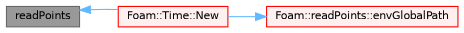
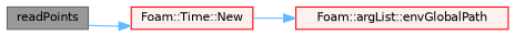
  digraph {
    rankdir=LR
    node [color=red fillcolor="#FFF0F0" fontname=Helvetica fontsize=10 shape=box style=filled]
    edge [color=steelblue1 fontname=Helvetica fontsize=10 labelfontname=Helvetica labelfontsize=10 style=solid]
    n1 [color=gray40 fillcolor=grey60 fontcolor=black height=0.2 label=readPoints width=0.4]
    n2 [height=0.2 label="Foam::Time::New" width=0.4]
-   n3 [height=0.2 label="Foam::readPoints::envGlobalPath" width=0.4]
-   n2 -> n1
+   n3 [height=0.2 label="Foam::argList::envGlobalPath" width=0.4]
+   n1 -> n2
    n2 -> n3
  }
